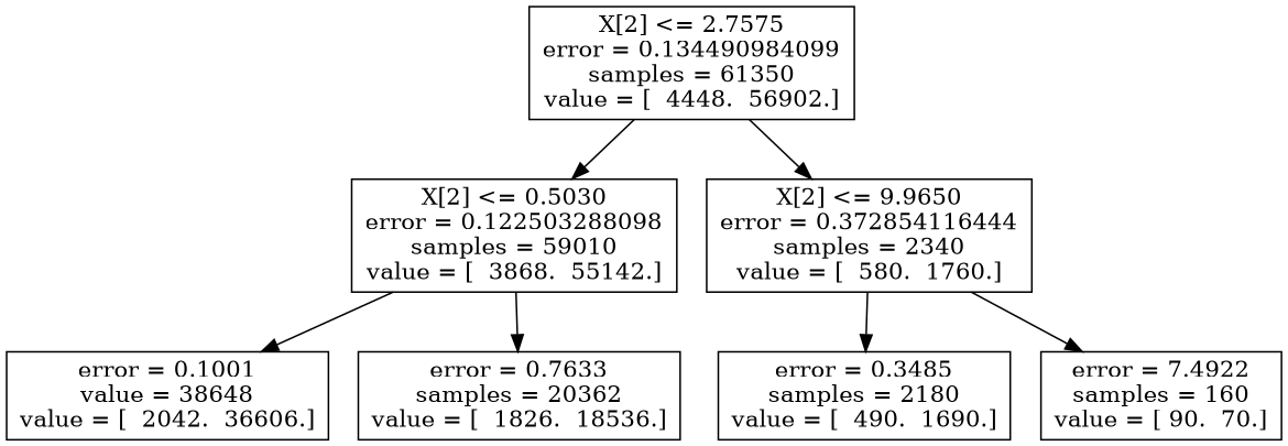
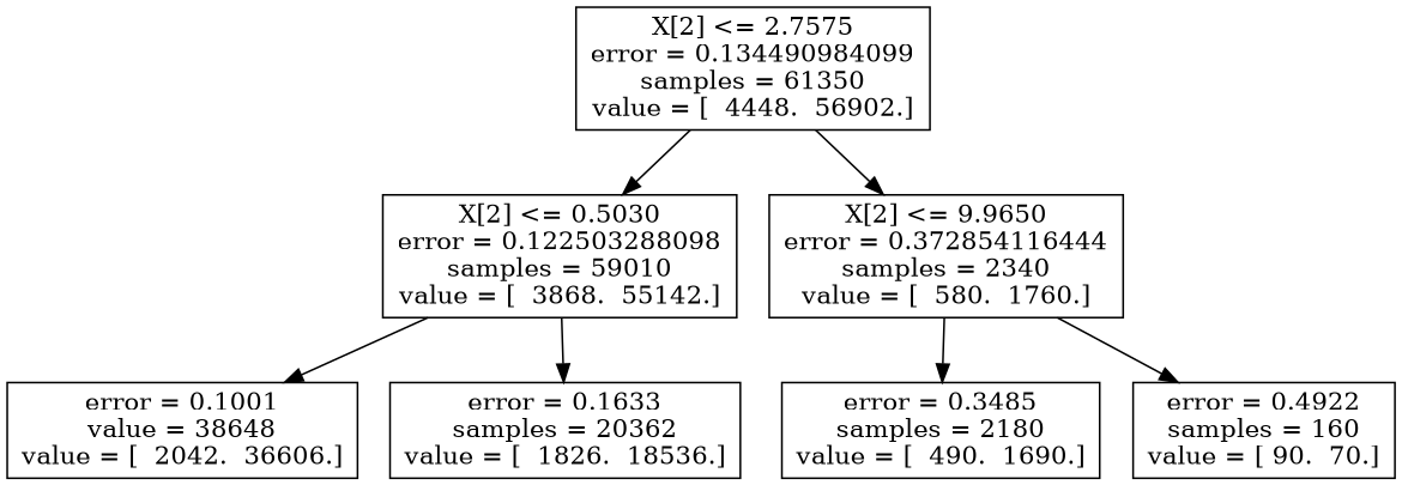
  digraph {
    node [shape=box]
    n1 [label="X[2] <= 2.7575\nerror = 0.134490984099\nsamples = 61350\nvalue = [  4448.  56902.]"]
    n2 [label="X[2] <= 0.5030\nerror = 0.122503288098\nsamples = 59010\nvalue = [  3868.  55142.]"]
    n3 [label="X[2] <= 9.9650\nerror = 0.372854116444\nsamples = 2340\nvalue = [  580.  1760.]"]
    n4 [label="error = 0.1001\nvalue = 38648\nvalue = [  2042.  36606.]"]
-   n5 [label="error = 0.7633\nsamples = 20362\nvalue = [  1826.  18536.]"]
+   n5 [label="error = 0.1633\nsamples = 20362\nvalue = [  1826.  18536.]"]
    n6 [label="error = 0.3485\nsamples = 2180\nvalue = [  490.  1690.]"]
-   n7 [label="error = 7.4922\nsamples = 160\nvalue = [ 90.  70.]"]
+   n7 [label="error = 0.4922\nsamples = 160\nvalue = [ 90.  70.]"]
    n1 -> n2
    n1 -> n3
    n2 -> n4
    n2 -> n5
    n3 -> n6
    n3 -> n7
  }
